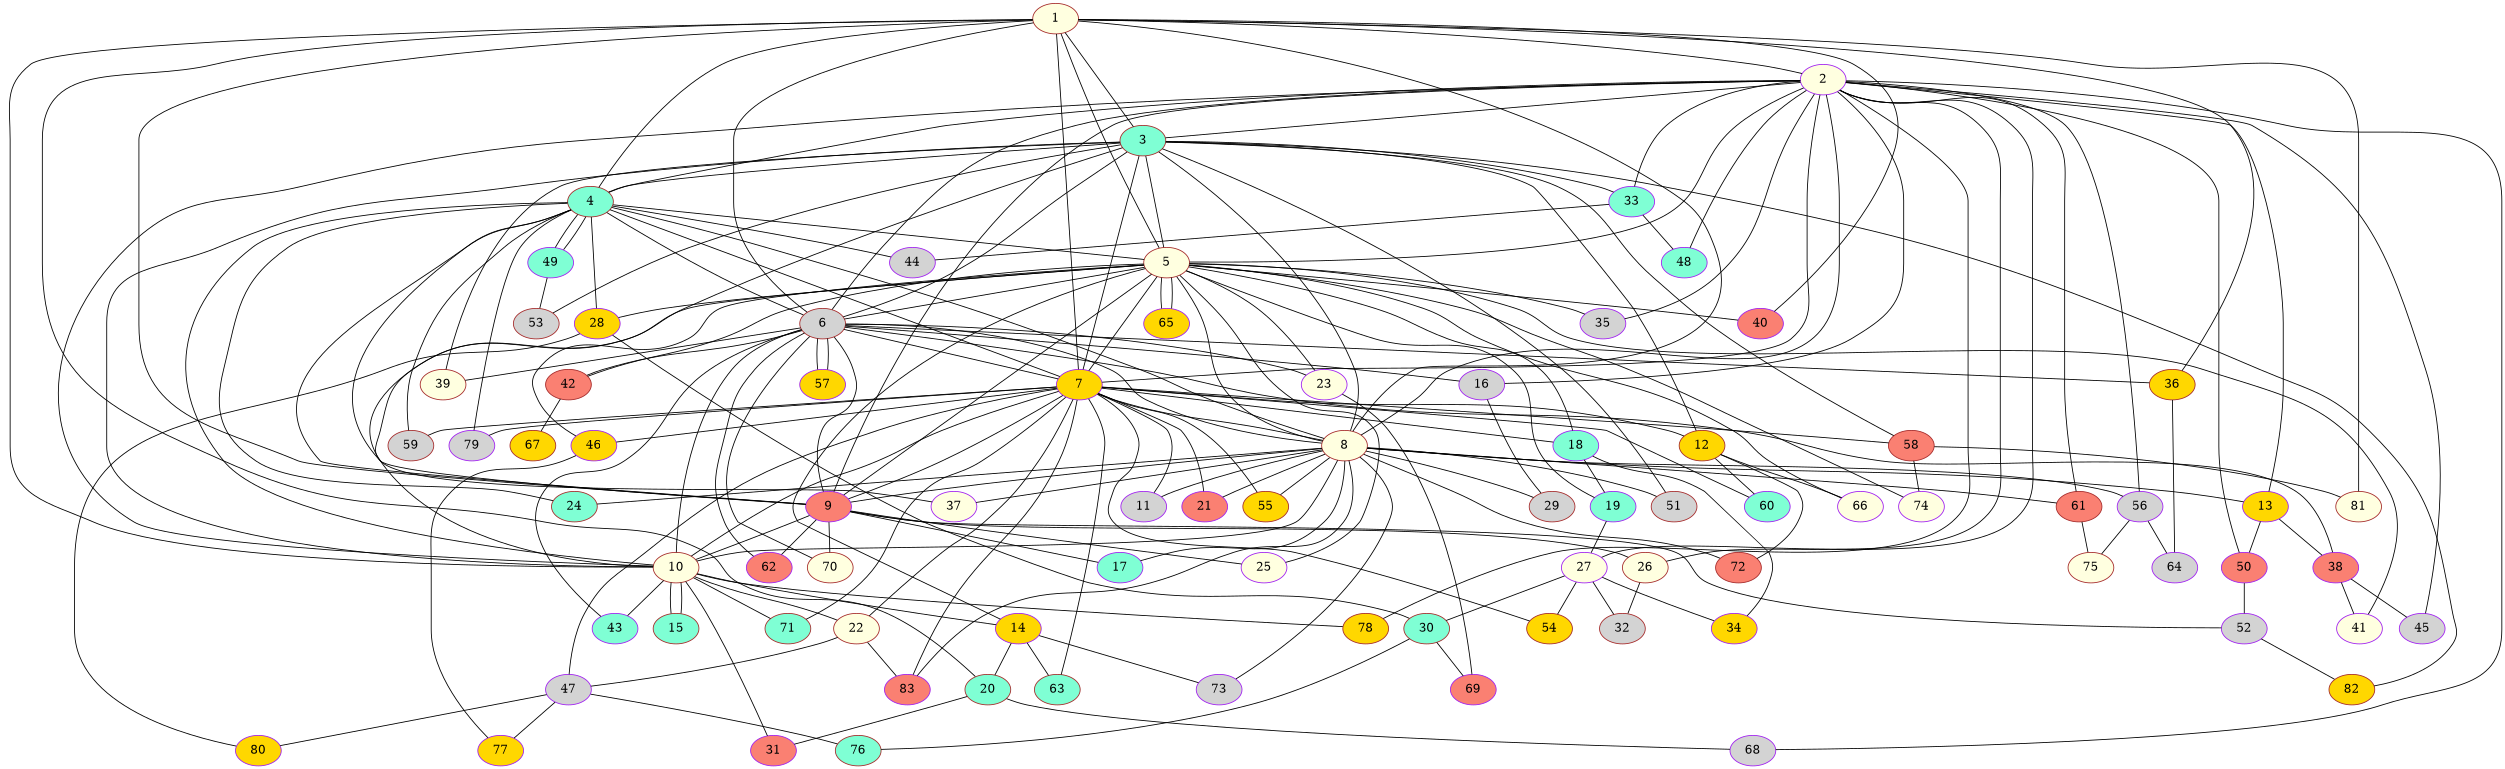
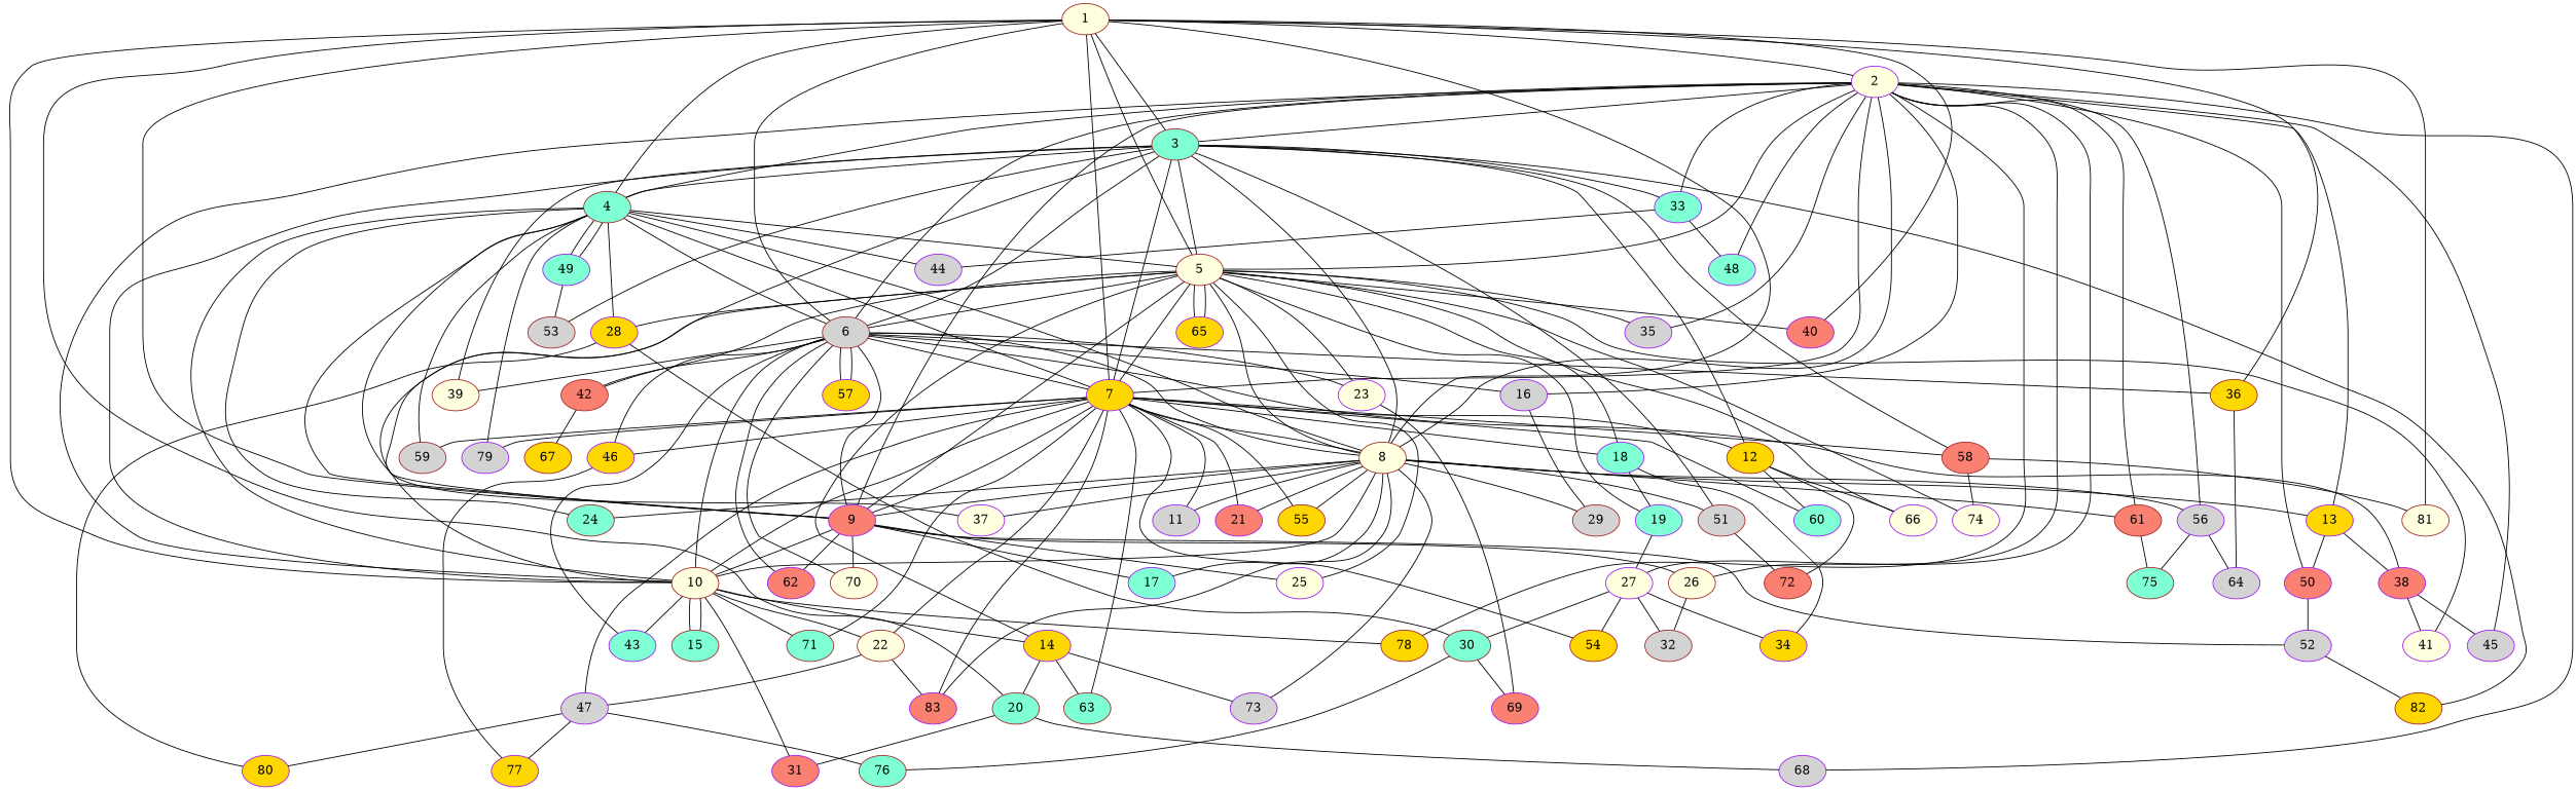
  graph {
    node [color=purple fillcolor=lightyellow style=filled]
    1 [color=brown]
    2
    3 [color=brown fillcolor=aquamarine]
    4 [color=brown fillcolor=aquamarine]
    5 [color=brown]
    6 [color=brown fillcolor=lightgrey]
    7 [fillcolor=gold]
    8 [color=brown]
    9 [fillcolor=salmon]
    10 [color=brown]
    20 [color=brown fillcolor=aquamarine]
    36 [color=brown fillcolor=gold]
    40 [fillcolor=salmon]
    81 [color=brown]
    13 [fillcolor=gold]
    16 [fillcolor=lightgrey]
    26 [color=brown]
    27
    33 [fillcolor=aquamarine]
    35 [fillcolor=lightgrey]
    45 [fillcolor=lightgrey]
    48 [fillcolor=aquamarine]
    50 [fillcolor=salmon]
    56 [fillcolor=lightgrey]
    61 [color=brown fillcolor=salmon]
    68 [fillcolor=lightgrey]
    78 [color=brown fillcolor=gold]
    12 [color=brown fillcolor=gold]
    39 [color=brown]
    51 [color=brown fillcolor=lightgrey]
    53 [color=brown fillcolor=lightgrey]
    58 [color=brown fillcolor=salmon]
    82 [color=brown fillcolor=gold]
    24 [color=brown fillcolor=aquamarine]
    28 [fillcolor=gold]
    37
    44 [fillcolor=lightgrey]
    49 [fillcolor=aquamarine]
    59 [color=brown fillcolor=lightgrey]
    79 [fillcolor=lightgrey]
    14 [fillcolor=gold]
    18 [fillcolor=aquamarine]
    19 [fillcolor=aquamarine]
    23
    25
    41
    42 [color=brown fillcolor=salmon]
    65 [fillcolor=gold]
    66
    74
    38 [fillcolor=salmon]
    43 [fillcolor=aquamarine]
    46 [fillcolor=gold]
    57 [fillcolor=gold]
    62 [fillcolor=salmon]
    70 [color=brown]
    11 [fillcolor=lightgrey]
    21 [fillcolor=salmon]
    22 [color=brown]
    47 [fillcolor=lightgrey]
    54 [color=brown fillcolor=gold]
    55 [color=brown fillcolor=gold]
    60 [fillcolor=aquamarine]
    63 [color=brown fillcolor=aquamarine]
    71 [color=brown fillcolor=aquamarine]
    83 [fillcolor=salmon]
    17 [fillcolor=aquamarine]
    29 [color=brown fillcolor=lightgrey]
    72 [color=brown fillcolor=salmon]
    73 [fillcolor=lightgrey]
    52 [fillcolor=lightgrey]
    15 [color=brown fillcolor=aquamarine]
    31 [fillcolor=salmon]
    64 [fillcolor=lightgrey]
    32 [color=brown fillcolor=lightgrey]
    34 [fillcolor=gold]
    30 [color=brown fillcolor=aquamarine]
-   75 [color=brown]
+   75 [color=brown fillcolor=aquamarine]
    80 [fillcolor=gold]
    69 [fillcolor=salmon]
    67 [color=brown fillcolor=gold]
    77 [fillcolor=gold]
    76 [color=brown fillcolor=aquamarine]
    1 -- 2
    1 -- 3
    1 -- 4
    1 -- 5
    1 -- 6
    1 -- 7
    1 -- 8
    1 -- 9
    1 -- 10
    1 -- 20
    1 -- 36
    1 -- 40
    1 -- 81
    2 -- 3
    2 -- 4
    2 -- 5
    2 -- 6
    2 -- 7
    2 -- 8
    2 -- 9
    2 -- 10
    2 -- 13
    2 -- 16
    2 -- 26
    2 -- 27
    2 -- 33
    2 -- 35
    2 -- 45
    2 -- 48
    2 -- 50
    2 -- 56
    2 -- 61
    2 -- 68
    2 -- 78
    3 -- 4
    3 -- 5
    3 -- 6
    3 -- 7
    3 -- 8
    3 -- 9
    3 -- 10
    3 -- 33
    3 -- 12
    3 -- 39
    3 -- 51
    3 -- 53
    3 -- 58
    3 -- 82
    4 -- 5
    4 -- 6
    4 -- 7
    4 -- 8
    4 -- 9
    4 -- 10
    4 -- 24
    4 -- 28
    4 -- 37
    4 -- 44
    4 -- 49
    4 -- 49
    4 -- 59
    4 -- 79
    5 -- 6
    5 -- 7
    5 -- 8
    5 -- 9
    5 -- 10
    5 -- 40
    5 -- 35
    5 -- 28
    5 -- 14
    5 -- 18
    5 -- 19
    5 -- 23
    5 -- 25
    5 -- 41
    5 -- 42
    5 -- 65
    5 -- 65
    5 -- 66
    5 -- 74
    6 -- 7
    6 -- 8
    6 -- 9
    6 -- 10
    6 -- 36
    6 -- 16
    6 -- 39
    6 -- 23
    6 -- 42
    6 -- 38
    6 -- 43
-   5 -- 46
+   6 -- 46
    6 -- 57
    6 -- 57
    6 -- 62
    6 -- 70
    7 -- 8
    7 -- 9
    7 -- 10
    7 -- 12
    7 -- 58
    7 -- 59
    7 -- 79
    7 -- 18
    7 -- 46
    7 -- 11
    7 -- 21
    7 -- 22
    7 -- 47
    7 -- 54
    7 -- 55
    7 -- 60
    7 -- 63
    7 -- 71
    7 -- 83
    8 -- 9
    8 -- 10
    8 -- 13
    8 -- 56
    8 -- 61
    8 -- 51
    8 -- 24
    8 -- 37
    8 -- 11
    8 -- 21
    8 -- 55
    8 -- 83
    8 -- 17
    8 -- 29
-   8 -- 72
+   51 -- 72
    8 -- 73
    9 -- 10
    9 -- 26
    9 -- 25
    9 -- 62
    9 -- 70
    9 -- 17
    9 -- 52
    10 -- 78
    10 -- 14
    10 -- 43
    10 -- 22
    10 -- 71
    10 -- 15
    10 -- 15
    10 -- 31
    20 -- 68
    20 -- 31
    36 -- 64
    13 -- 50
    13 -- 38
    16 -- 29
    26 -- 32
    27 -- 54
    27 -- 32
    27 -- 34
    27 -- 30
    33 -- 48
    33 -- 44
    50 -- 52
    56 -- 64
    56 -- 75
    61 -- 75
    12 -- 66
    12 -- 60
    12 -- 72
    58 -- 81
    58 -- 74
    28 -- 30
    28 -- 80
    49 -- 53
    14 -- 20
    14 -- 63
    14 -- 73
    18 -- 19
    18 -- 34
    19 -- 27
    23 -- 69
    42 -- 67
    38 -- 45
    38 -- 41
    46 -- 77
    22 -- 47
    22 -- 83
    47 -- 80
    47 -- 77
    47 -- 76
    52 -- 82
    30 -- 69
    30 -- 76
  }
